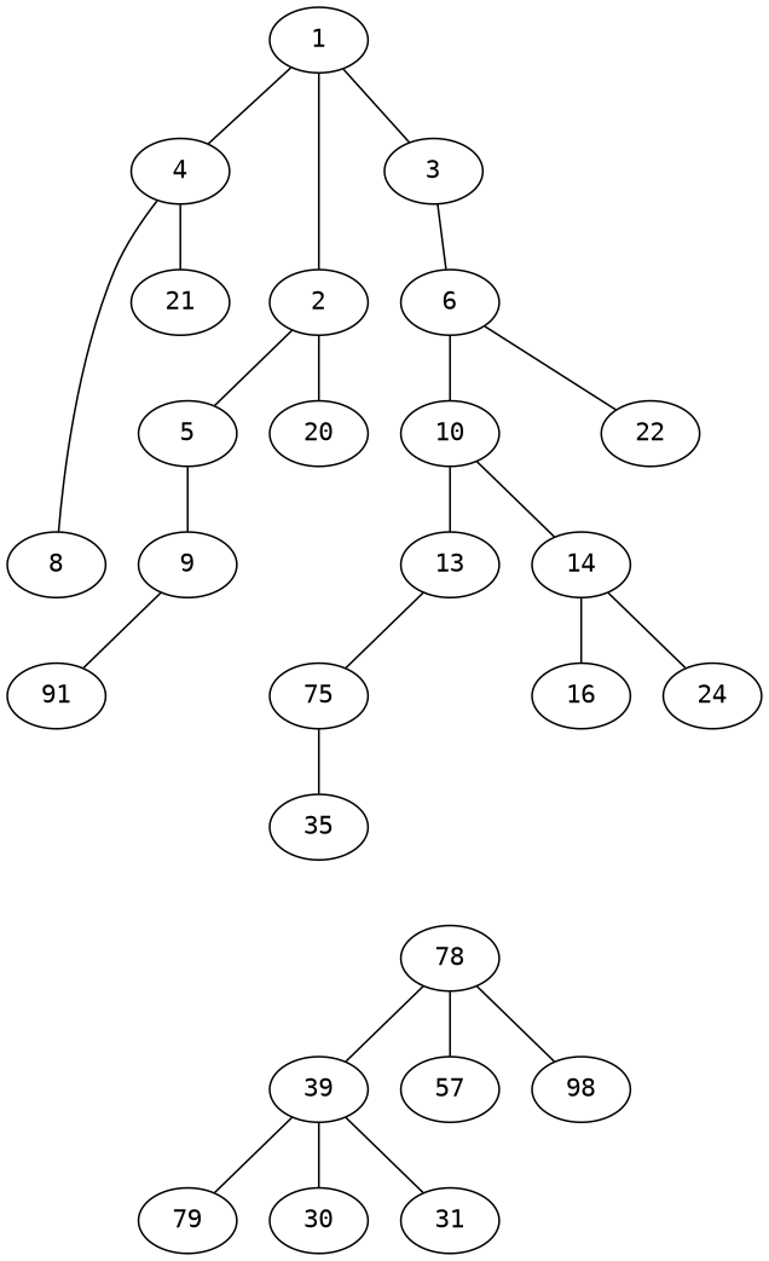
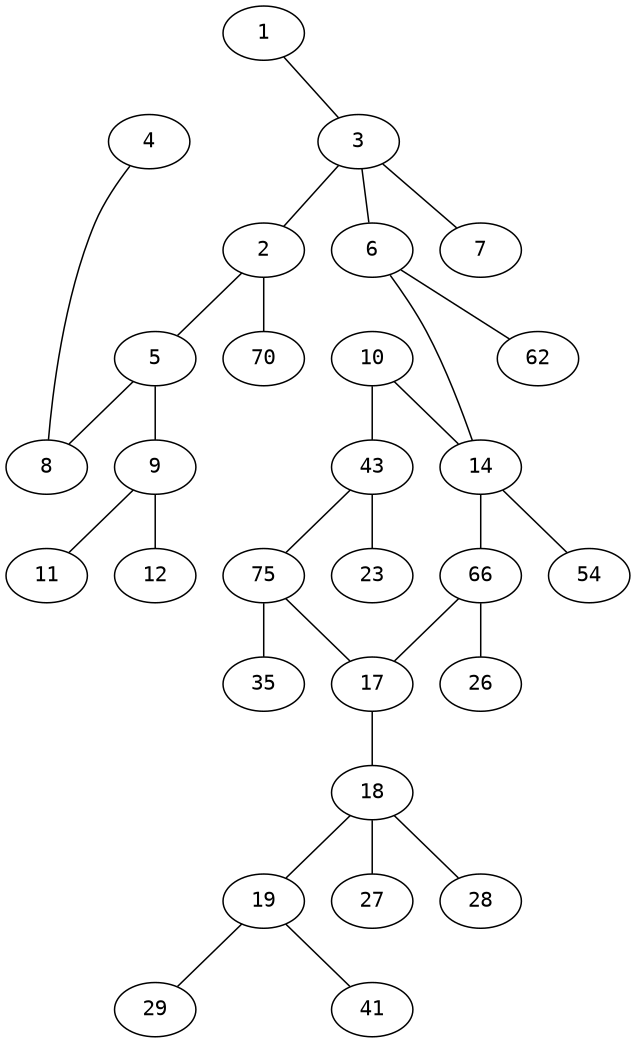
  graph {
    fontname="DejaVu Sans Mono"
    node [chem=C fontname="DejaVu Sans Mono"]
    edge [fontname="DejaVu Sans Mono" valence=1]
    1
    2
    3
    4
    5
-   20 [chem=H]
+   20 [chem=H label=70]
    6 [chem=N]
+   7 [chem=O]
    8 [chem=S]
-   21 [chem=H]
    9 [chem=N]
    10
-   22 [chem=H]
-   11 [chem=O label=91]
-   13
+   22 [chem=H label=62]
+   11 [chem=O]
+   12 [chem=O]
+   13 [label=43]
    14
    n18 [label=75]
-   16
-   24 [chem=H]
+   23 [chem=H]
+   16 [label=66]
+   24 [chem=H label=54]
+   17
    n23 [chem=H label=35]
-   18 [label=78]
-   19 [label=39]
-   27 [chem=H label=57]
-   28 [chem=H label=98]
-   29 [chem=H label=79]
-   30 [chem=H]
-   31 [chem=H]
-   1 -- 2
+   26 [chem=H]
+   18
+   19
+   27 [chem=H]
+   28 [chem=H]
+   29 [chem=H]
+   31 [chem=H label=41]
+   3 -- 2
    1 -- 3
-   1 -- 4 [valence=2]
    2 -- 5 [valence=2]
    2 -- 20
    3 -- 6
+   3 -- 7 [valence=2]
    4 -- 8
-   4 -- 21
+   5 -- 8
    5 -- 9
-   6 -- 10
+   6 -- 14
    6 -- 22
    9 -- 11 [valence=2]
+   9 -- 12
    10 -- 13
    10 -- 14 [valence=2]
    13 -- n18 [valence=2]
+   13 -- 23
    14 -- 16
    14 -- 24
+   n18 -- 17
    n18 -- n23
+   16 -- 17 [valence=2]
+   16 -- 26
+   17 -- 18
    18 -- 19
    18 -- 27
    18 -- 28
    19 -- 29
-   19 -- 30
    19 -- 31
  }
